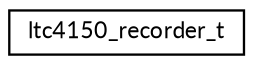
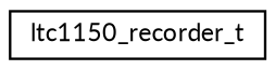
  digraph {
    rankdir=LR
    fontname=Lato
-   n1 [color=black fillcolor=white fontname=Lato fontsize=10 height=0.2 label=ltc4150_recorder_t shape=record style=filled width=0.4]
+   n1 [color=black fillcolor=white fontname=Lato fontsize=10 height=0.2 label=ltc1150_recorder_t shape=record style=filled width=0.4]
  }
